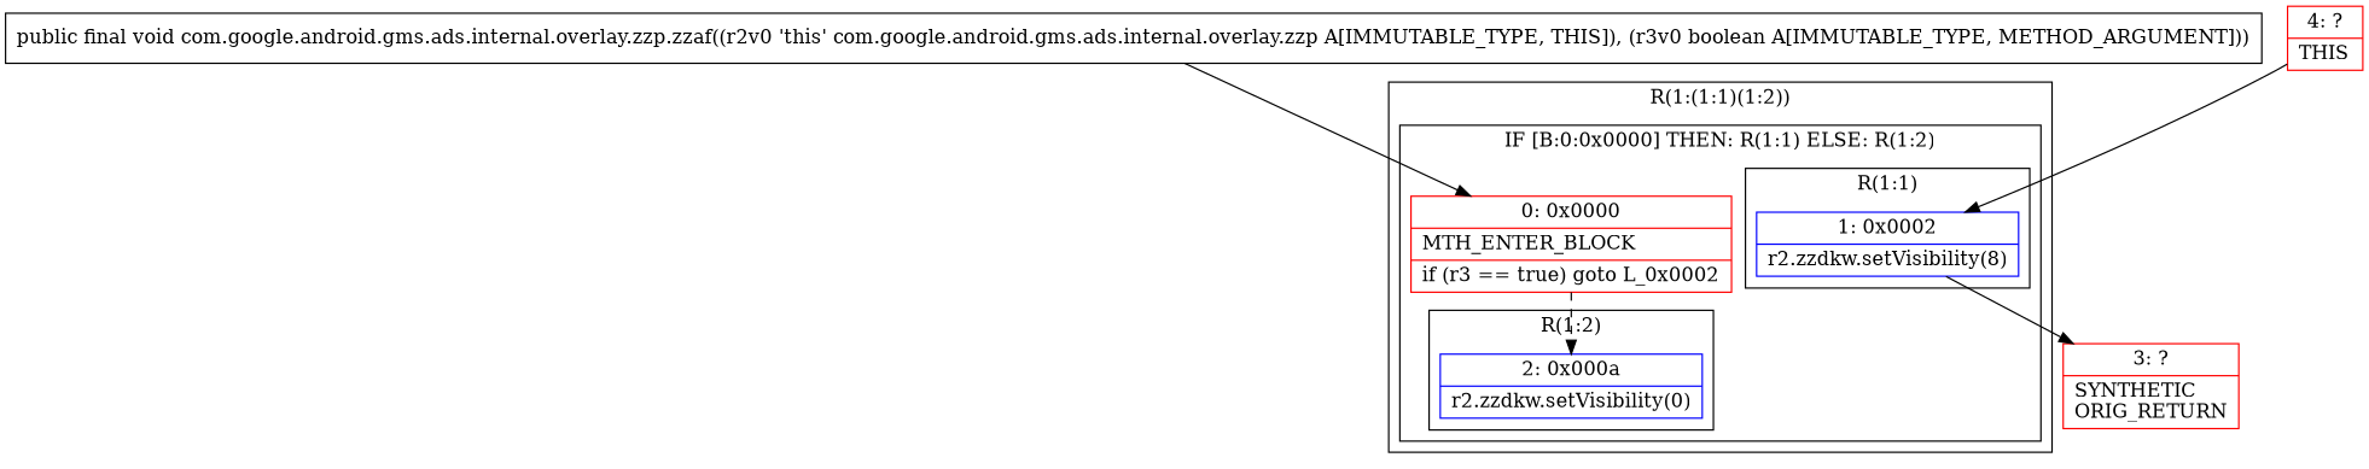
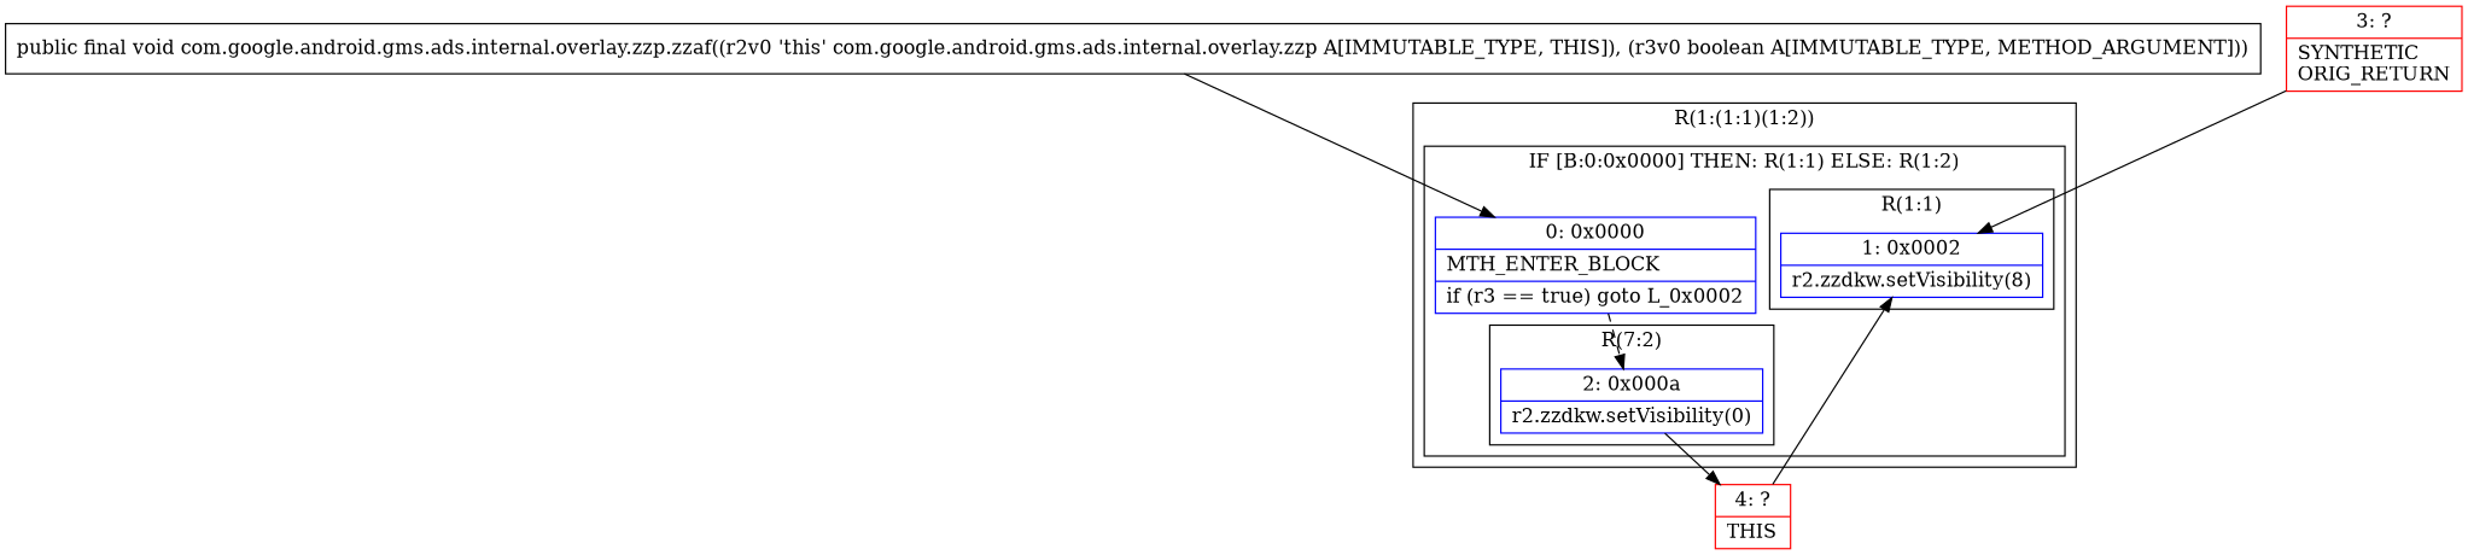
  digraph {
    node [color=blue shape=record]
    n1 [label="{1\:\ 0x0002|r2.zzdkw.setVisibility(8)\l}"]
    n2 [label="{2\:\ 0x000a|r2.zzdkw.setVisibility(0)\l}"]
-   n3 [color=red label="{0\:\ 0x0000|MTH_ENTER_BLOCK\l|if (r3 == true) goto L_0x0002\l}"]
+   n3 [label="{0\:\ 0x0000|MTH_ENTER_BLOCK\l|if (r3 == true) goto L_0x0002\l}"]
    n4 [color=red label="{3\:\ ?|SYNTHETIC\lORIG_RETURN\l}"]
    n5 [color=red label="{4\:\ ?|THIS\l}"]
    n6 [label="{public final void com.google.android.gms.ads.internal.overlay.zzp.zzaf((r2v0 'this' com.google.android.gms.ads.internal.overlay.zzp A[IMMUTABLE_TYPE, THIS]), (r3v0 boolean A[IMMUTABLE_TYPE, METHOD_ARGUMENT])) }" color=""]
    subgraph cluster_1 {
      label="R(1:(1:1)(1:2))"
      subgraph cluster_2 {
        label="IF [B:0:0x0000] THEN: R(1:1) ELSE: R(1:2)"
        n3
        subgraph cluster_3 {
          label="R(1:1)"
          n1
        }
        subgraph cluster_4 {
-         label="R(1:2)"
+         label="R(7:2)"
          n2
        }
      }
    }
-   n1 -> n4
+   n4 -> n1
+   n2 -> n5
    n3 -> n2 [style=dashed]
    n5 -> n1
    n6 -> n3
  }
